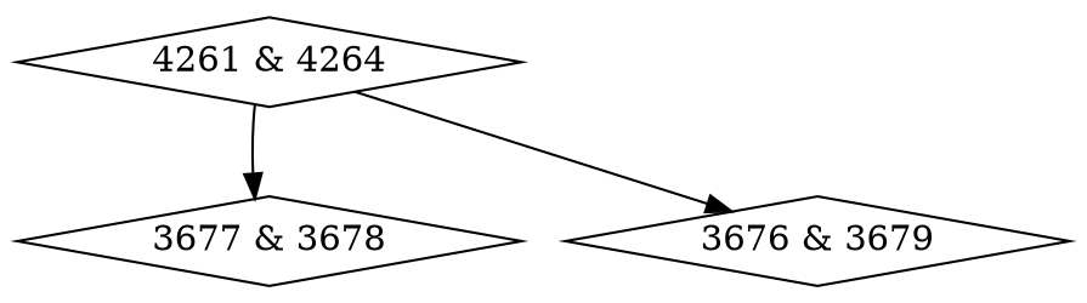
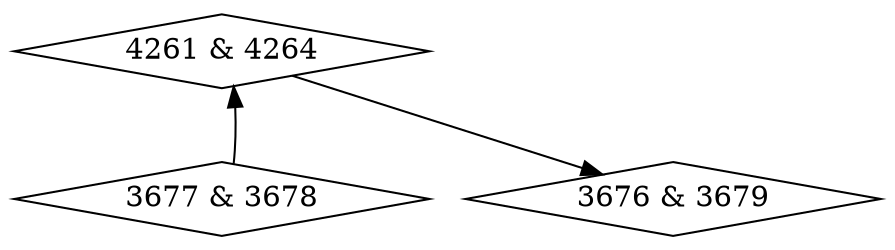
  digraph {
    node [shape=diamond]
    n1 [label="3676 & 3679"]
    n2 [label="3677 & 3678"]
    n3 [label="4261 & 4264"]
-   n3 -> n2
+   n2 -> n3
    n3 -> n1
  }
